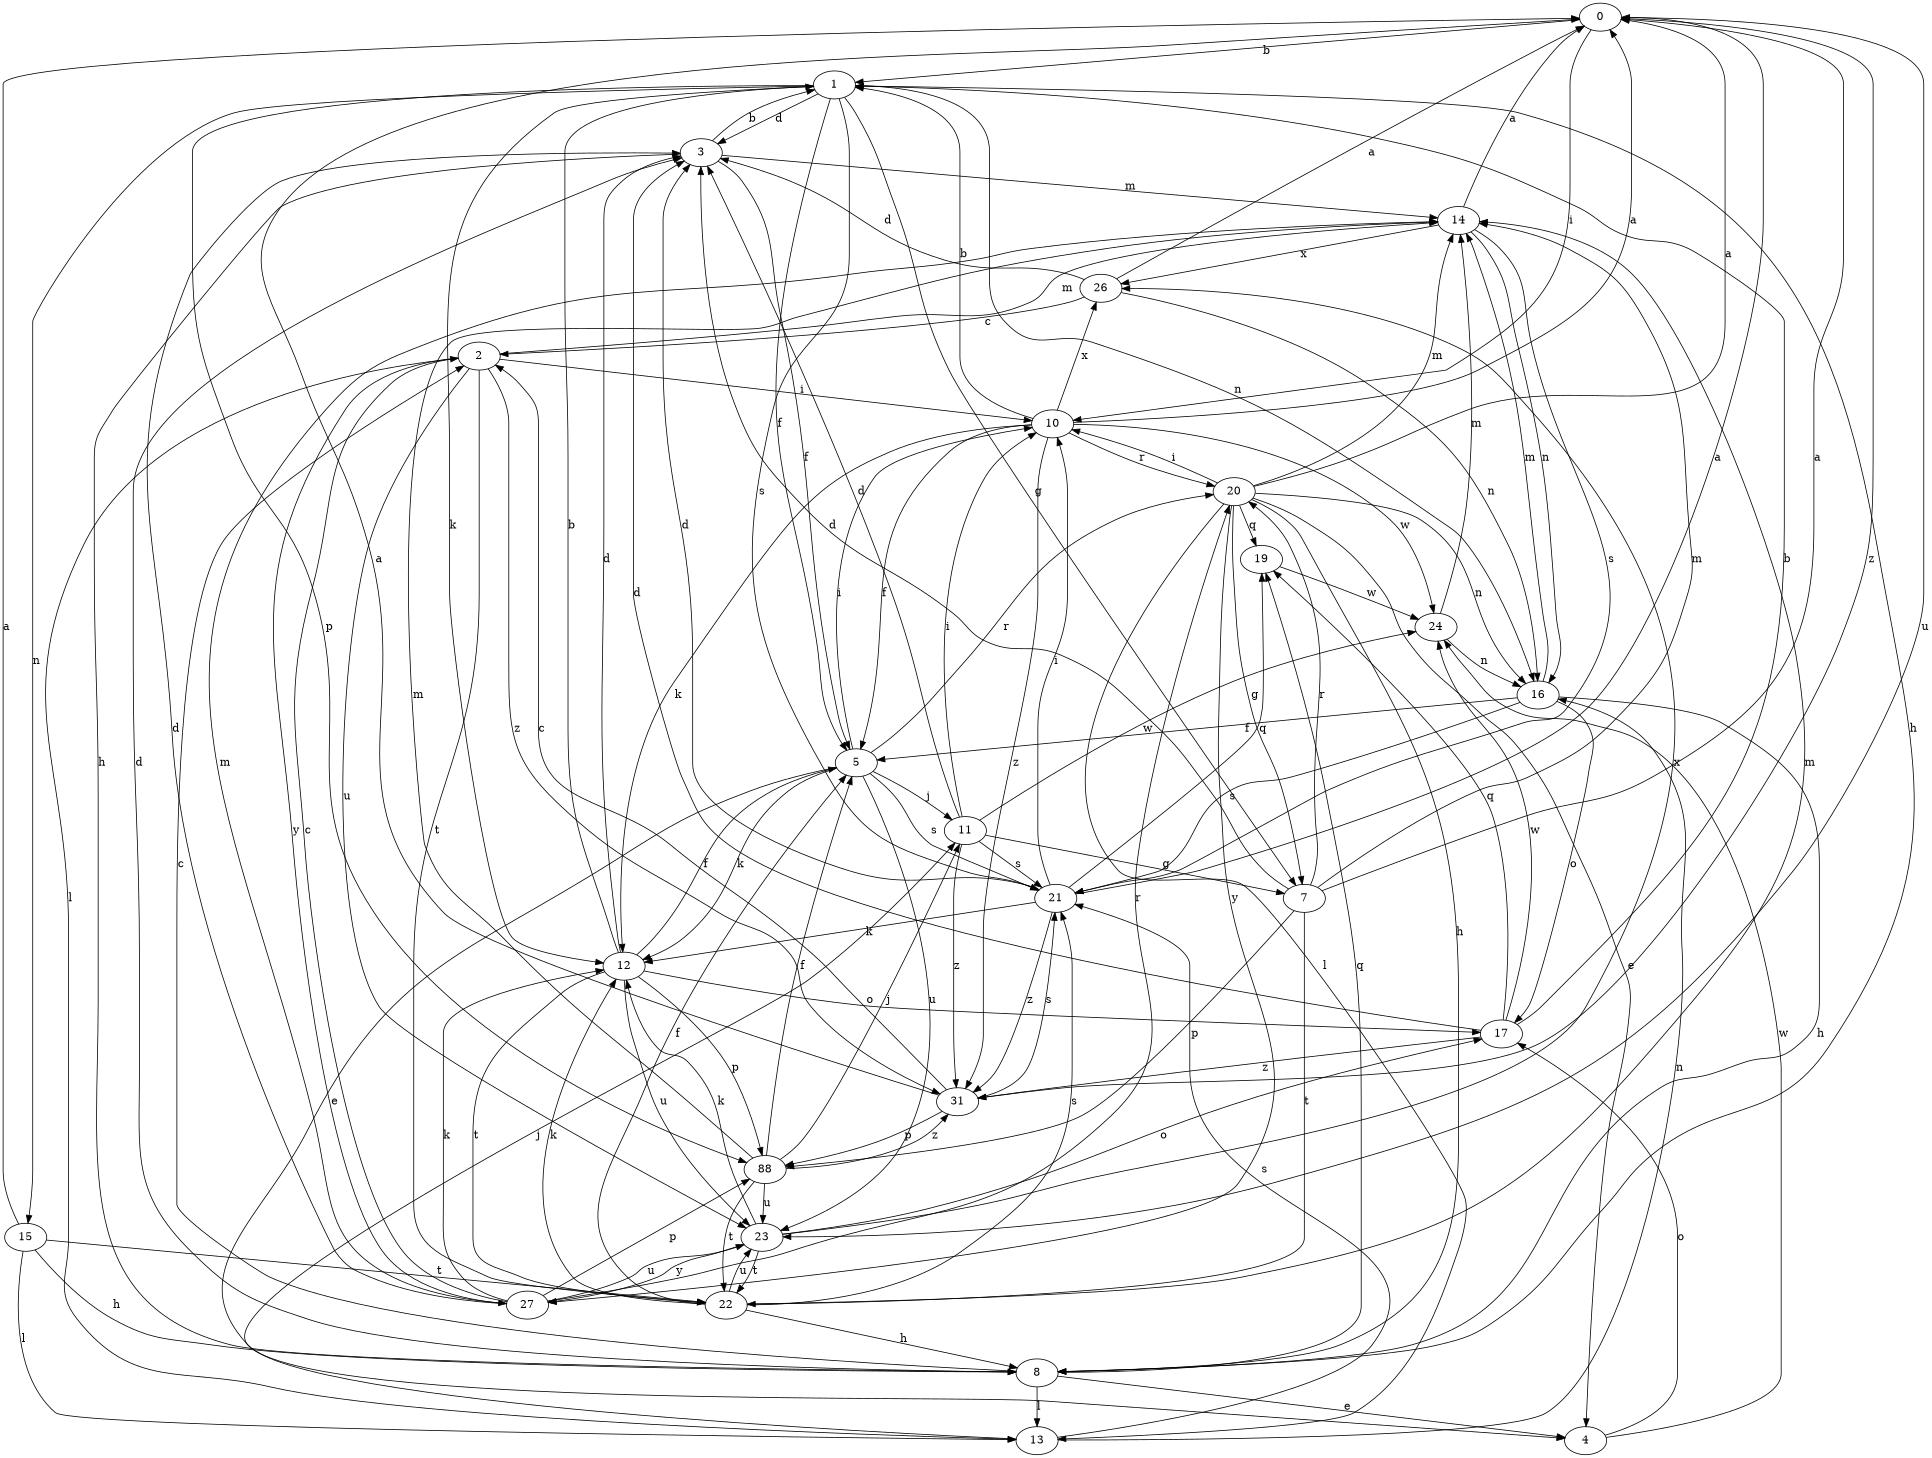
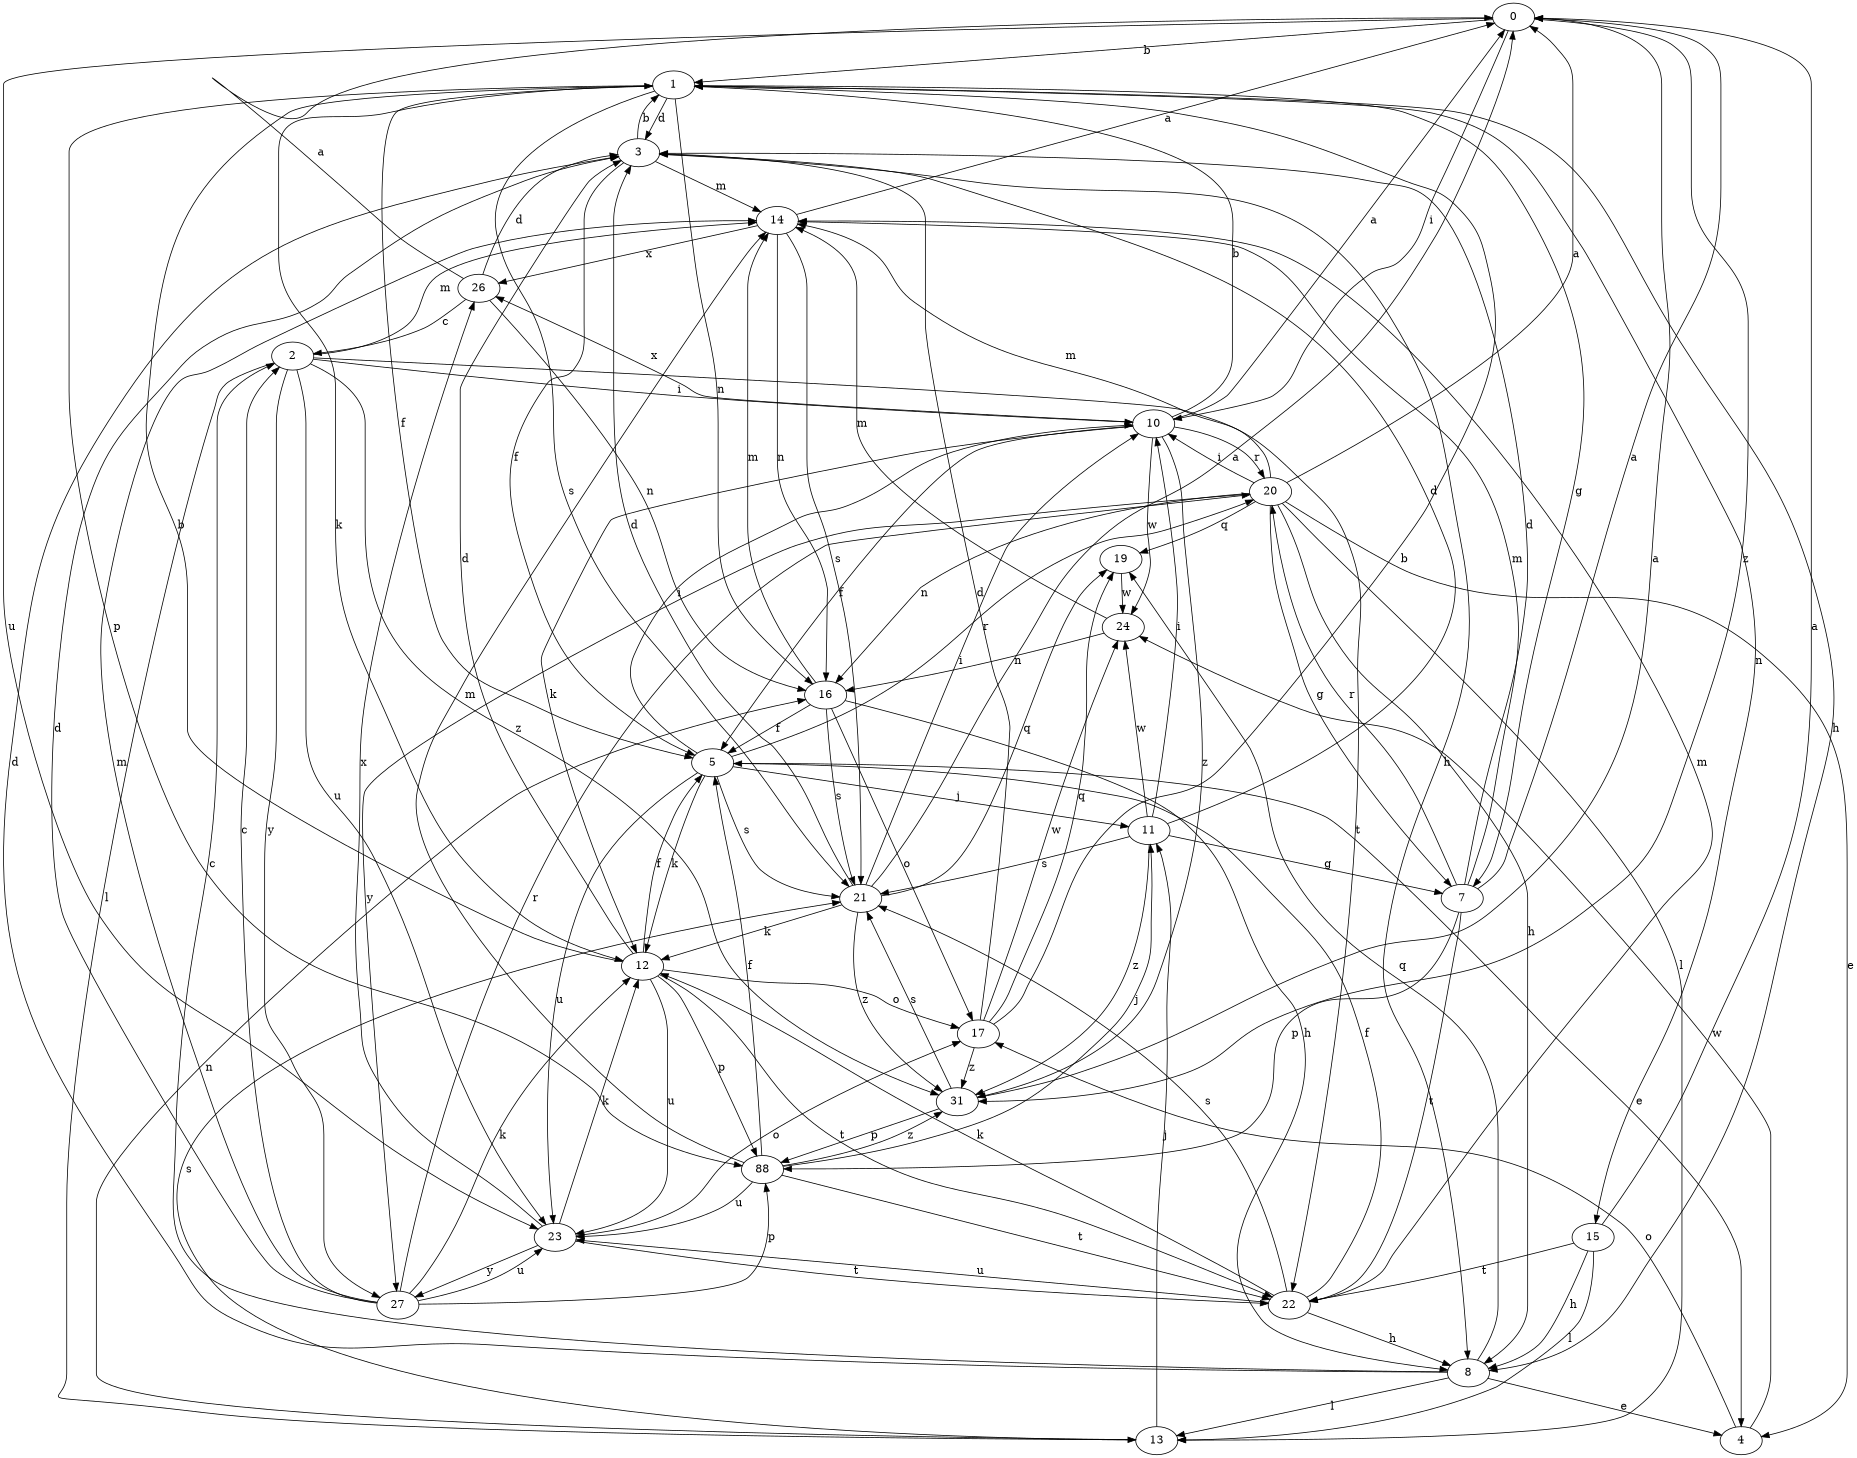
  strict digraph {
    0
    1
    10
    23
    31
    3
    5
    7
    8
    12
    15
    16
    n13 [label=88]
    21
    24
    20
    26
    22
    27
    17
    2
    14
    4
    11
    13
    19
    0 -> 1 [label=b]
    0 -> 10 [label=i]
    0 -> 23 [label=u]
    0 -> 31 [label=z]
    1 -> 3 [label=d]
    1 -> 5 [label=f]
    1 -> 7 [label=g]
    1 -> 8 [label=h]
    1 -> 12 [label=k]
    1 -> 15 [label=n]
    1 -> 16 [label=n]
    1 -> n13 [label=p]
    1 -> 21 [label=s]
    10 -> 0 [label=a]
    10 -> 1 [label=b]
    10 -> 31 [label=z]
    10 -> 5 [label=f]
    10 -> 12 [label=k]
    10 -> 24 [label=w]
    10 -> 20 [label=r]
    10 -> 26 [label=x]
    23 -> 12 [label=k]
    23 -> 26 [label=x]
    23 -> 22 [label=t]
    23 -> 27 [label=y]
    23 -> 17 [label=o]
    31 -> 0 [label=a]
    31 -> n13 [label=p]
    31 -> 21 [label=s]
-   31 -> 2 [label=c]
    3 -> 1 [label=b]
    3 -> 5 [label=f]
    3 -> 8 [label=h]
    3 -> 14 [label=m]
    5 -> 10 [label=i]
    5 -> 23 [label=u]
    5 -> 12 [label=k]
    5 -> 21 [label=s]
    5 -> 20 [label=r]
    5 -> 4 [label=e]
    5 -> 11 [label=j]
    7 -> 0 [label=a]
    7 -> 3 [label=d]
    7 -> n13 [label=p]
    7 -> 20 [label=r]
    7 -> 22 [label=t]
    7 -> 14 [label=m]
    8 -> 3 [label=d]
    8 -> 2 [label=c]
    8 -> 4 [label=e]
    8 -> 13 [label=l]
    8 -> 19 [label=q]
    12 -> 1 [label=b]
    12 -> 23 [label=u]
    12 -> 3 [label=d]
    12 -> 5 [label=f]
    12 -> n13 [label=p]
    12 -> 22 [label=t]
    12 -> 17 [label=o]
    15 -> 0 [label=a]
    15 -> 8 [label=h]
    15 -> 22 [label=t]
    15 -> 13 [label=l]
    16 -> 5 [label=f]
    16 -> 8 [label=h]
    16 -> 21 [label=s]
    16 -> 17 [label=o]
    16 -> 14 [label=m]
    n13 -> 23 [label=u]
    n13 -> 31 [label=z]
    n13 -> 5 [label=f]
    n13 -> 22 [label=t]
    n13 -> 14 [label=m]
    n13 -> 11 [label=j]
    21 -> 0 [label=a]
    21 -> 10 [label=i]
    21 -> 31 [label=z]
    21 -> 3 [label=d]
    21 -> 12 [label=k]
    21 -> 19 [label=q]
    24 -> 16 [label=n]
    24 -> 14 [label=m]
    20 -> 0 [label=a]
    20 -> 10 [label=i]
    20 -> 7 [label=g]
    20 -> 8 [label=h]
    20 -> 16 [label=n]
    20 -> 27 [label=y]
    20 -> 14 [label=m]
    20 -> 4 [label=e]
    20 -> 13 [label=l]
    20 -> 19 [label=q]
    26 -> 0 [label=a]
    26 -> 3 [label=d]
    26 -> 16 [label=n]
    26 -> 2 [label=c]
    22 -> 23 [label=u]
    22 -> 5 [label=f]
    22 -> 8 [label=h]
    22 -> 12 [label=k]
    22 -> 21 [label=s]
    22 -> 14 [label=m]
    27 -> 23 [label=u]
    27 -> 3 [label=d]
    27 -> 12 [label=k]
    27 -> n13 [label=p]
    27 -> 20 [label=r]
    27 -> 2 [label=c]
    27 -> 14 [label=m]
    17 -> 1 [label=b]
    17 -> 31 [label=z]
    17 -> 3 [label=d]
    17 -> 24 [label=w]
    17 -> 19 [label=q]
    2 -> 10 [label=i]
    2 -> 23 [label=u]
    2 -> 31 [label=z]
    2 -> 22 [label=t]
    2 -> 27 [label=y]
    2 -> 14 [label=m]
    2 -> 13 [label=l]
    14 -> 0 [label=a]
    14 -> 16 [label=n]
    14 -> 21 [label=s]
    14 -> 26 [label=x]
    4 -> 24 [label=w]
    4 -> 17 [label=o]
    11 -> 10 [label=i]
    11 -> 31 [label=z]
    11 -> 3 [label=d]
    11 -> 7 [label=g]
    11 -> 21 [label=s]
    11 -> 24 [label=w]
    13 -> 16 [label=n]
    13 -> 21 [label=s]
    13 -> 11 [label=j]
    19 -> 24 [label=w]
  }
